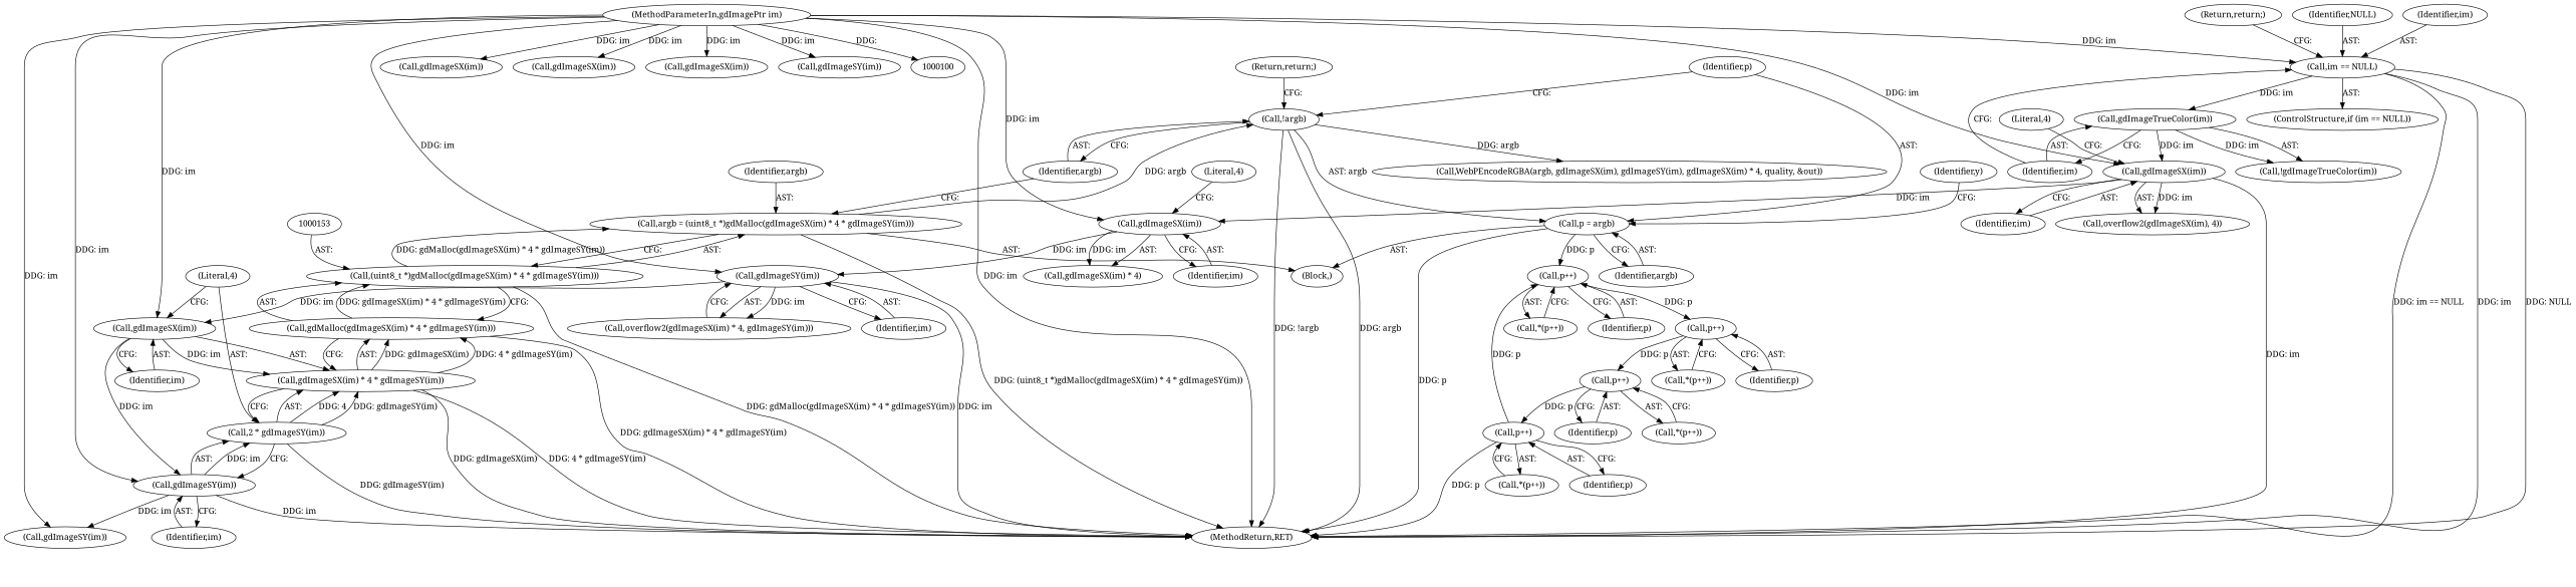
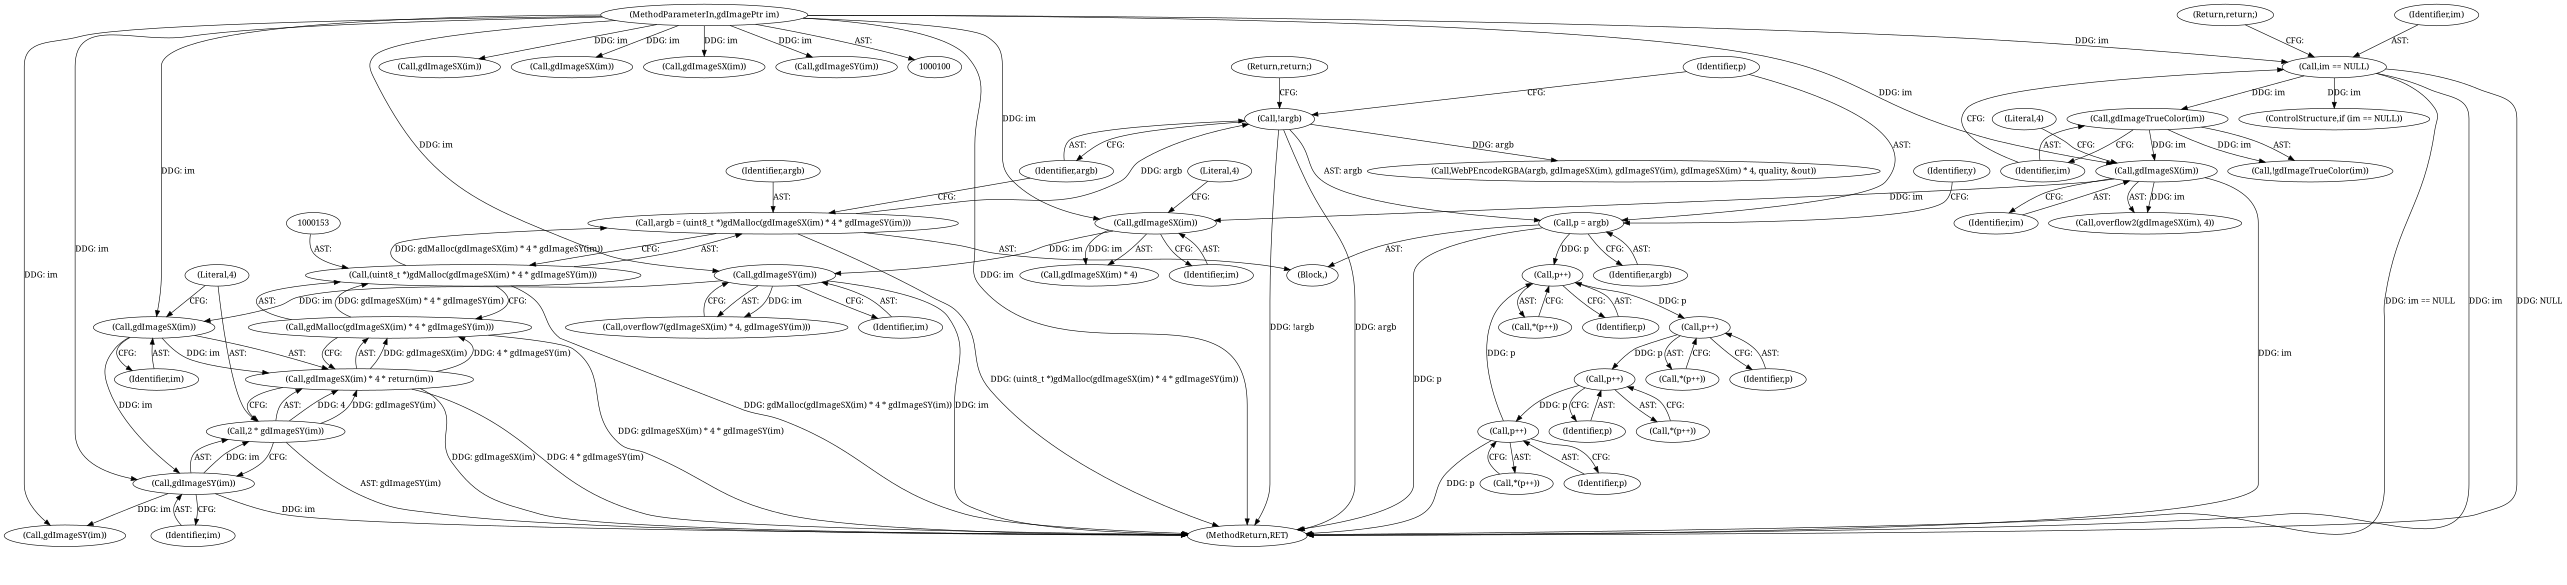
  digraph {
    fontname="Noto Serif"
    node [fontname="Noto Serif"]
    edge [fontname="Noto Serif"]
    n1 [label="(Call,p = argb)"]
    n2 [label="(Call,p++)"]
    n3 [label="(MethodReturn,RET)"]
    n4 [label="(Identifier,argb)"]
    n5 [label="(Block,)"]
    n6 [label="(Call,p++)"]
    n7 [label="(Call,*(p++))"]
    n8 [label="(Identifier,p)"]
    n9 [label="(Call,!argb)"]
    n10 [label="(Call,WebPEncodeRGBA(argb, gdImageSX(im), gdImageSY(im), gdImageSX(im) * 4, quality, &out))"]
    n11 [label="(Identifier,argb)"]
    n12 [label="(Call,argb = (uint8_t *)gdMalloc(gdImageSX(im) * 4 * gdImageSY(im)))"]
    n13 [label="(Call,(uint8_t *)gdMalloc(gdImageSX(im) * 4 * gdImageSY(im)))"]
    n14 [label="(Call,gdMalloc(gdImageSX(im) * 4 * gdImageSY(im)))"]
-   n15 [label="(Call,gdImageSX(im) * 4 * gdImageSY(im))"]
+   n15 [label="(Call,gdImageSX(im) * 4 * return(im))"]
    n16 [label="(Call,2 * gdImageSY(im))"]
    n17 [label="(Call,gdImageSY(im))"]
    n18 [label="(Call,gdImageSX(im))"]
    n19 [label="(Identifier,im)"]
    n20 [label="(Call,gdImageSY(im))"]
    n21 [label="(Identifier,im)"]
    n22 [label="(Call,gdImageSY(im))"]
-   n23 [label="(Call,overflow2(gdImageSX(im) * 4, gdImageSY(im)))"]
+   n23 [label="(Call,overflow7(gdImageSX(im) * 4, gdImageSY(im)))"]
    n24 [label="(Identifier,im)"]
    n25 [label="(Call,gdImageSX(im))"]
    n26 [label="(Identifier,im)"]
    n27 [label="(Call,gdImageSX(im) * 4)"]
    n28 [label="(Call,gdImageSX(im))"]
    n29 [label="(Identifier,im)"]
    n30 [label="(Call,overflow2(gdImageSX(im), 4))"]
    n31 [label="(Call,gdImageTrueColor(im))"]
    n32 [label="(Call,!gdImageTrueColor(im))"]
    n33 [label="(Identifier,im)"]
    n34 [label="(Call,im == NULL)"]
    n35 [label="(ControlStructure,if (im == NULL))"]
-   n36 [label="(Identifier,NULL)"]
    n37 [label="(MethodParameterIn,gdImagePtr im)"]
    n38 [label="(Call,gdImageSX(im))"]
    n39 [label="(Call,gdImageSX(im))"]
    n40 [label="(Call,gdImageSX(im))"]
    n41 [label="(Call,gdImageSY(im))"]
    1000100
    n43 [label="(Call,p++)"]
    n44 [label="(Call,*(p++))"]
    n45 [label="(Identifier,p)"]
    n46 [label="(Call,p++)"]
    n47 [label="(Call,*(p++))"]
    n48 [label="(Identifier,p)"]
    n49 [label="(Call,*(p++))"]
    n50 [label="(Identifier,p)"]
    n51 [label="(Return,return;)"]
    n52 [label="(Identifier,im)"]
    n53 [label="(Identifier,argb)"]
    n54 [label="(Literal,4)"]
    n55 [label="(Return,return;)"]
    n56 [label="(Identifier,p)"]
    n57 [label="(Literal,4)"]
    n58 [label="(Literal,4)"]
    n59 [label="(Identifier,y)"]
    n60 [label=1000153]
    n1 -> n2 [label="DDG: p"]
    n1 -> n3 [label="DDG: p"]
    n1 -> n4 [label="CFG: "]
    n1 -> n5 [label="AST: "]
    n2 -> n6 [label="DDG: p"]
    n2 -> n7 [label="AST: "]
    n2 -> n8 [label="CFG: "]
    n4 -> n1 [label="AST: "]
    n6 -> n43 [label="DDG: p"]
    n6 -> n44 [label="AST: "]
    n6 -> n45 [label="CFG: "]
    n7 -> n2 [label="CFG: "]
    n8 -> n2 [label="AST: "]
    n9 -> n1 [label="AST: argb"]
    n9 -> n3 [label="DDG: !argb"]
    n9 -> n3 [label="DDG: argb"]
    n9 -> n10 [label="DDG: argb"]
    n9 -> n11 [label="CFG: "]
    n11 -> n9 [label="AST: "]
    n11 -> n12 [label="CFG: "]
    n12 -> n3 [label="DDG: (uint8_t *)gdMalloc(gdImageSX(im) * 4 * gdImageSY(im))"]
    n12 -> n5 [label="AST: "]
    n12 -> n9 [label="DDG: argb"]
    n12 -> n13 [label="CFG: "]
    n13 -> n3 [label="DDG: gdMalloc(gdImageSX(im) * 4 * gdImageSY(im))"]
    n13 -> n12 [label="AST: "]
    n13 -> n12 [label="DDG: gdMalloc(gdImageSX(im) * 4 * gdImageSY(im))"]
    n13 -> n14 [label="CFG: "]
    n14 -> n3 [label="DDG: gdImageSX(im) * 4 * gdImageSY(im)"]
    n14 -> n13 [label="AST: "]
    n14 -> n13 [label="DDG: gdImageSX(im) * 4 * gdImageSY(im)"]
    n14 -> n15 [label="CFG: "]
    n15 -> n3 [label="DDG: gdImageSX(im)"]
    n15 -> n3 [label="DDG: 4 * gdImageSY(im)"]
    n15 -> n14 [label="AST: "]
    n15 -> n14 [label="DDG: gdImageSX(im)"]
    n15 -> n14 [label="DDG: 4 * gdImageSY(im)"]
    n15 -> n16 [label="CFG: "]
-   n16 -> n3 [label="DDG: gdImageSY(im)"]
+   n16 -> n3 [label="AST: gdImageSY(im)"]
    n16 -> n15 [label="AST: "]
    n16 -> n15 [label="DDG: 4"]
    n16 -> n15 [label="DDG: gdImageSY(im)"]
    n16 -> n17 [label="CFG: "]
    n17 -> n3 [label="DDG: im"]
    n17 -> n16 [label="AST: "]
    n17 -> n16 [label="DDG: im"]
    n17 -> n20 [label="DDG: im"]
    n17 -> n21 [label="CFG: "]
    n18 -> n15 [label="AST: "]
    n18 -> n15 [label="DDG: im"]
    n18 -> n17 [label="DDG: im"]
    n18 -> n19 [label="CFG: "]
    n19 -> n18 [label="AST: "]
    n21 -> n17 [label="AST: "]
    n22 -> n3 [label="DDG: im"]
    n22 -> n18 [label="DDG: im"]
    n22 -> n23 [label="AST: "]
    n22 -> n23 [label="DDG: im"]
    n22 -> n24 [label="CFG: "]
    n23 -> n22 [label="CFG: "]
    n24 -> n22 [label="AST: "]
    n25 -> n22 [label="DDG: im"]
    n25 -> n26 [label="CFG: "]
    n25 -> n27 [label="AST: "]
    n25 -> n27 [label="DDG: im"]
    n26 -> n25 [label="AST: "]
    n28 -> n3 [label="DDG: im"]
    n28 -> n25 [label="DDG: im"]
    n28 -> n29 [label="CFG: "]
    n28 -> n30 [label="AST: "]
    n28 -> n30 [label="DDG: im"]
    n29 -> n28 [label="AST: "]
    n31 -> n28 [label="DDG: im"]
    n31 -> n32 [label="AST: "]
    n31 -> n32 [label="DDG: im"]
    n31 -> n33 [label="CFG: "]
    n33 -> n31 [label="AST: "]
    n33 -> n34 [label="CFG: "]
    n34 -> n3 [label="DDG: NULL"]
    n34 -> n3 [label="DDG: im == NULL"]
    n34 -> n3 [label="DDG: im"]
    n34 -> n31 [label="DDG: im"]
-   n34 -> n35 [label="AST: "]
-   n36 -> n34 [label="AST: "]
+   n34 -> n35 [label="DDG: im"]
    n37 -> n3 [label="DDG: im"]
    n37 -> n17 [label="DDG: im"]
    n37 -> n18 [label="DDG: im"]
    n37 -> n20 [label="DDG: im"]
    n37 -> n22 [label="DDG: im"]
    n37 -> n25 [label="DDG: im"]
    n37 -> n28 [label="DDG: im"]
    n37 -> n34 [label="DDG: im"]
    n37 -> n38 [label="DDG: im"]
    n37 -> n39 [label="DDG: im"]
    n37 -> n40 [label="DDG: im"]
    n37 -> n41 [label="DDG: im"]
-   n37 -> 1000100 [label="DDG: "]
+   n37 -> 1000100 [label="AST: "]
    n43 -> n46 [label="DDG: p"]
    n43 -> n47 [label="AST: "]
    n43 -> n48 [label="CFG: "]
    n44 -> n6 [label="CFG: "]
    n45 -> n6 [label="AST: "]
    n46 -> n2 [label="DDG: p"]
    n46 -> n3 [label="DDG: p"]
    n46 -> n49 [label="AST: "]
    n46 -> n50 [label="CFG: "]
    n47 -> n43 [label="CFG: "]
    n48 -> n43 [label="AST: "]
    n49 -> n46 [label="CFG: "]
    n50 -> n46 [label="AST: "]
    n51 -> n9 [label="CFG: "]
    n52 -> n34 [label="AST: "]
    n53 -> n12 [label="AST: "]
    n54 -> n16 [label="AST: "]
    n54 -> n18 [label="CFG: "]
    n55 -> n34 [label="CFG: "]
    n56 -> n1 [label="AST: "]
    n56 -> n9 [label="CFG: "]
    n57 -> n25 [label="CFG: "]
    n58 -> n28 [label="CFG: "]
    n59 -> n1 [label="CFG: "]
    n60 -> n13 [label="AST: "]
  }
